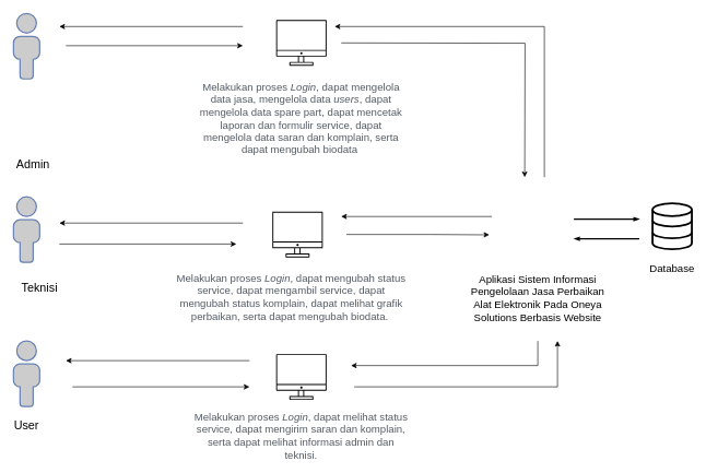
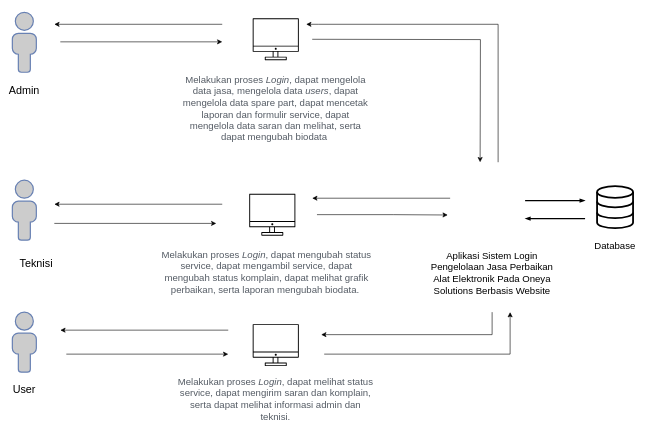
  <mxCell id="0" />
  <mxCell id="1" parent="0" />
  <mxCell id="2" value="" style="html=1;verticalLabelPosition=bottom;align=center;labelBackgroundColor=#ffffff;verticalAlign=top;strokeWidth=3;shadow=0;dashed=0;shape=mxgraph.ios7.icons.data;fontSize=13;" vertex="1" parent="1"><mxGeometry x="995" y="310" width="60" height="70" as="geometry" /></mxCell>
  <mxCell id="3" style="edgeStyle=orthogonalEdgeStyle;rounded=0;orthogonalLoop=1;jettySize=auto;html=1;fontSize=18;fontColor=#000000;strokeColor=#000000;" edge="1" parent="1"><mxGeometry relative="1" as="geometry"><mxPoint x="830" y="270" as="sourcePoint" /><mxPoint x="510" y="40" as="targetPoint" /><Array as="points"><mxPoint x="830" y="40" /><mxPoint x="530" y="40" /></Array></mxGeometry></mxCell>
  <mxCell id="4" style="edgeStyle=orthogonalEdgeStyle;rounded=0;orthogonalLoop=1;jettySize=auto;html=1;fontSize=18;fontColor=#000000;strokeColor=#000000;" edge="1" parent="1"><mxGeometry relative="1" as="geometry"><mxPoint x="520" y="330" as="targetPoint" /><mxPoint x="750" y="330" as="sourcePoint" /><Array as="points"><mxPoint x="520" y="330" /></Array></mxGeometry></mxCell>
  <mxCell id="5" style="edgeStyle=orthogonalEdgeStyle;rounded=0;orthogonalLoop=1;jettySize=auto;html=1;fontSize=18;fontColor=#000000;strokeColor=#000000;" edge="1" parent="1"><mxGeometry relative="1" as="geometry"><mxPoint x="535" y="557.5" as="targetPoint" /><mxPoint x="820" y="520" as="sourcePoint" /><Array as="points"><mxPoint x="820" y="520" /><mxPoint x="820" y="558" /></Array></mxGeometry></mxCell>
  <mxCell id="6" value="" style="shape=image;html=1;verticalAlign=top;verticalLabelPosition=bottom;labelBackgroundColor=#ffffff;imageAspect=0;aspect=fixed;image=https://cdn1.iconfinder.com/data/icons/social-media-outline-6/128/SocialMedia_Website-Outline-128.png" vertex="1" parent="1"><mxGeometry x="775" y="300" width="90" height="90" as="geometry" /></mxCell>
  <mxCell id="7" value="Database" style="text;html=1;strokeColor=none;fillColor=none;align=center;verticalAlign=middle;whiteSpace=wrap;rounded=0;fontSize=16;" vertex="1" parent="1"><mxGeometry x="1005" y="400" width="40" height="20" as="geometry" /></mxCell>
  <mxCell id="8" value="" style="edgeStyle=orthogonalEdgeStyle;fontSize=12;html=1;endArrow=blockThin;endFill=1;rounded=0;strokeWidth=2;endSize=4;startSize=4;dashed=0;" edge="1" parent="1"><mxGeometry width="100" relative="1" as="geometry"><mxPoint x="975" y="364" as="sourcePoint" /><mxPoint x="875" y="364" as="targetPoint" /></mxGeometry></mxCell>
  <mxCell id="9" value="" style="edgeStyle=orthogonalEdgeStyle;fontSize=12;html=1;endArrow=blockThin;endFill=1;rounded=0;strokeWidth=2;endSize=4;startSize=4;dashed=0;" edge="1" parent="1"><mxGeometry width="100" relative="1" as="geometry"><mxPoint x="875" y="334" as="sourcePoint" /><mxPoint x="975" y="334" as="targetPoint" /></mxGeometry></mxCell>
- <mxCell id="10" value="Aplikasi Sistem Informasi Pengelolaan Jasa Perbaikan Alat Elektronik Pada Oneya Solutions Berbasis Website" style="text;html=1;strokeColor=none;fillColor=none;align=center;verticalAlign=middle;whiteSpace=wrap;rounded=0;fontSize=16;" vertex="1" parent="1"><mxGeometry x="710" y="420" width="220" height="70" as="geometry" /></mxCell>
+ <mxCell id="10" value="Aplikasi Sistem Login Pengelolaan Jasa Perbaikan Alat Elektronik Pada Oneya Solutions Berbasis Website" style="text;html=1;strokeColor=none;fillColor=none;align=center;verticalAlign=middle;whiteSpace=wrap;rounded=0;fontSize=16;" vertex="1" parent="1"><mxGeometry x="710" y="420" width="220" height="70" as="geometry" /></mxCell>
  <mxCell id="11" style="edgeStyle=orthogonalEdgeStyle;rounded=0;orthogonalLoop=1;jettySize=auto;html=1;fontSize=18;fontColor=#000000;strokeColor=#000000;" edge="1" parent="1"><mxGeometry relative="1" as="geometry"><mxPoint x="800" y="270" as="targetPoint" /><mxPoint x="520" y="65" as="sourcePoint" /></mxGeometry></mxCell>
  <mxCell id="12" style="edgeStyle=orthogonalEdgeStyle;rounded=0;orthogonalLoop=1;jettySize=auto;html=1;fontSize=18;fontColor=#000000;strokeColor=#000000;" edge="1" parent="1"><mxGeometry relative="1" as="geometry"><mxPoint x="90" y="40" as="targetPoint" /><mxPoint x="370" y="40" as="sourcePoint" /></mxGeometry></mxCell>
  <mxCell id="13" value="" style="outlineConnect=0;fontColor=#545B64;dashed=0;verticalLabelPosition=bottom;verticalAlign=top;align=center;html=1;fontSize=12;fontStyle=0;aspect=fixed;shape=mxgraph.aws4.illustration_desktop;pointerEvents=1;fillColor=#000000;strokeWidth=2;perimeterSpacing=0;" vertex="1" parent="1"><mxGeometry x="420.77" y="30" width="76.92" height="70" as="geometry" /></mxCell>
- <mxCell id="14" value="&lt;span style=&quot;color: rgb(84, 91, 100); font-size: 16px;&quot;&gt;Melakukan proses&amp;nbsp;&lt;/span&gt;&lt;i style=&quot;color: rgb(84, 91, 100); font-size: 16px;&quot;&gt;Login&lt;/i&gt;&lt;span style=&quot;color: rgb(84, 91, 100); font-size: 16px;&quot;&gt;, dapat mengelola data jasa, mengelola data&amp;nbsp;&lt;/span&gt;&lt;i style=&quot;color: rgb(84, 91, 100); font-size: 16px;&quot;&gt;users&lt;/i&gt;&lt;span style=&quot;color: rgb(84, 91, 100); font-size: 16px;&quot;&gt;, dapat mengelola data spare part, dapat mencetak laporan dan formulir service, dapat mengelola data saran dan komplain, serta dapat mengubah biodata&amp;nbsp;&lt;/span&gt;" style="text;html=1;strokeColor=none;fillColor=none;align=center;verticalAlign=middle;whiteSpace=wrap;rounded=0;fontSize=16;fontColor=#000000;" vertex="1" parent="1"><mxGeometry x="298.46" y="120" width="321.54" height="120" as="geometry" /></mxCell>
+ <mxCell id="14" value="&lt;span style=&quot;color: rgb(84, 91, 100); font-size: 16px;&quot;&gt;Melakukan proses&amp;nbsp;&lt;/span&gt;&lt;i style=&quot;color: rgb(84, 91, 100); font-size: 16px;&quot;&gt;Login&lt;/i&gt;&lt;span style=&quot;color: rgb(84, 91, 100); font-size: 16px;&quot;&gt;, dapat mengelola data jasa, mengelola data&amp;nbsp;&lt;/span&gt;&lt;i style=&quot;color: rgb(84, 91, 100); font-size: 16px;&quot;&gt;users&lt;/i&gt;&lt;span style=&quot;color: rgb(84, 91, 100); font-size: 16px;&quot;&gt;, dapat mengelola data spare part, dapat mencetak laporan dan formulir service, dapat mengelola data saran dan melihat, serta dapat mengubah biodata&amp;nbsp;&lt;/span&gt;" style="text;html=1;strokeColor=none;fillColor=none;align=center;verticalAlign=middle;whiteSpace=wrap;rounded=0;fontSize=16;fontColor=#000000;" vertex="1" parent="1"><mxGeometry x="298.46" y="120" width="321.54" height="120" as="geometry" /></mxCell>
  <mxCell id="15" style="edgeStyle=orthogonalEdgeStyle;rounded=0;orthogonalLoop=1;jettySize=auto;html=1;fontSize=18;fontColor=#000000;strokeColor=#000000;" edge="1" parent="1"><mxGeometry relative="1" as="geometry"><mxPoint x="746" y="358" as="targetPoint" /><mxPoint x="527.92" y="357.412" as="sourcePoint" /><Array as="points"><mxPoint x="656" y="358" /><mxPoint x="656" y="358" /></Array></mxGeometry></mxCell>
  <mxCell id="16" value="" style="outlineConnect=0;fontColor=#545B64;dashed=0;verticalLabelPosition=bottom;verticalAlign=top;align=center;html=1;fontSize=12;fontStyle=0;aspect=fixed;shape=mxgraph.aws4.illustration_desktop;pointerEvents=1;fillColor=#000000;strokeWidth=2;perimeterSpacing=0;" vertex="1" parent="1"><mxGeometry x="415" y="322.5" width="76.92" height="70" as="geometry" /></mxCell>
- <mxCell id="17" value="&lt;span style=&quot;color: rgb(84 , 91 , 100) ; font-size: 16px&quot;&gt;Melakukan proses&amp;nbsp;&lt;/span&gt;&lt;i style=&quot;color: rgb(84 , 91 , 100) ; font-size: 16px&quot;&gt;Login&lt;/i&gt;&lt;span style=&quot;color: rgb(84 , 91 , 100) ; font-size: 16px&quot;&gt;, dapat mengubah status service, dapat mengambil service&lt;/span&gt;&lt;span style=&quot;color: rgb(84 , 91 , 100) ; font-size: 16px&quot;&gt;, dapat mengubah status komplain, dapat melihat grafik perbaikan, serta dapat mengubah biodata.&amp;nbsp;&lt;/span&gt;" style="text;html=1;strokeColor=none;fillColor=none;align=center;verticalAlign=middle;whiteSpace=wrap;rounded=0;fontSize=16;fontColor=#000000;" vertex="1" parent="1"><mxGeometry x="264.23" y="407.5" width="360" height="90" as="geometry" /></mxCell>
+ <mxCell id="17" value="&lt;span style=&quot;color: rgb(84 , 91 , 100) ; font-size: 16px&quot;&gt;Melakukan proses&amp;nbsp;&lt;/span&gt;&lt;i style=&quot;color: rgb(84 , 91 , 100) ; font-size: 16px&quot;&gt;Login&lt;/i&gt;&lt;span style=&quot;color: rgb(84 , 91 , 100) ; font-size: 16px&quot;&gt;, dapat mengubah status service, dapat mengambil service&lt;/span&gt;&lt;span style=&quot;color: rgb(84 , 91 , 100) ; font-size: 16px&quot;&gt;, dapat mengubah status komplain, dapat melihat grafik perbaikan, serta laporan mengubah biodata.&amp;nbsp;&lt;/span&gt;" style="text;html=1;strokeColor=none;fillColor=none;align=center;verticalAlign=middle;whiteSpace=wrap;rounded=0;fontSize=16;fontColor=#000000;" vertex="1" parent="1"><mxGeometry x="264.23" y="407.5" width="360" height="90" as="geometry" /></mxCell>
  <mxCell id="18" style="edgeStyle=orthogonalEdgeStyle;rounded=0;orthogonalLoop=1;jettySize=auto;html=1;fontSize=18;fontColor=#000000;strokeColor=#000000;" edge="1" parent="1"><mxGeometry relative="1" as="geometry"><mxPoint x="850" y="520" as="targetPoint" /><mxPoint x="540" y="590" as="sourcePoint" /><Array as="points"><mxPoint x="850" y="590" /></Array></mxGeometry></mxCell>
  <mxCell id="19" value="" style="outlineConnect=0;fontColor=#545B64;dashed=0;verticalLabelPosition=bottom;verticalAlign=top;align=center;html=1;fontSize=12;fontStyle=0;aspect=fixed;shape=mxgraph.aws4.illustration_desktop;pointerEvents=1;fillColor=#000000;strokeWidth=2;perimeterSpacing=0;" vertex="1" parent="1"><mxGeometry x="420.77" y="540" width="76.92" height="70" as="geometry" /></mxCell>
  <mxCell id="20" value="&lt;span style=&quot;color: rgb(84 , 91 , 100) ; font-size: 16px&quot;&gt;Melakukan proses&amp;nbsp;&lt;/span&gt;&lt;i style=&quot;color: rgb(84 , 91 , 100) ; font-size: 16px&quot;&gt;Login&lt;/i&gt;&lt;span style=&quot;color: rgb(84 , 91 , 100) ; font-size: 16px&quot;&gt;, dapat melihat status service, dapat mengirim saran dan komplain, serta dapat melihat informasi admin dan teknisi.&lt;/span&gt;" style="text;html=1;strokeColor=none;fillColor=none;align=center;verticalAlign=middle;whiteSpace=wrap;rounded=0;fontSize=16;fontColor=#000000;" vertex="1" parent="1"><mxGeometry x="294.23" y="630" width="330" height="70" as="geometry" /></mxCell>
  <mxCell id="21" style="edgeStyle=orthogonalEdgeStyle;rounded=0;orthogonalLoop=1;jettySize=auto;html=1;fontSize=18;fontColor=#000000;strokeColor=#000000;" edge="1" parent="1"><mxGeometry relative="1" as="geometry"><mxPoint x="370" y="69.29" as="targetPoint" /><mxPoint x="100" y="69.29" as="sourcePoint" /></mxGeometry></mxCell>
  <mxCell id="22" value="" style="fontColor=#0066CC;verticalAlign=top;verticalLabelPosition=bottom;labelPosition=center;align=center;html=1;outlineConnect=0;fillColor=#CCCCCC;strokeColor=#6881B3;gradientColor=none;gradientDirection=north;strokeWidth=2;shape=mxgraph.networks.user_male;fontSize=16;" vertex="1" parent="1"><mxGeometry x="20" y="20" width="40" height="100" as="geometry" /></mxCell>
  <mxCell id="23" value="" style="fontColor=#0066CC;verticalAlign=top;verticalLabelPosition=bottom;labelPosition=center;align=center;html=1;outlineConnect=0;fillColor=#CCCCCC;strokeColor=#6881B3;gradientColor=none;gradientDirection=north;strokeWidth=2;shape=mxgraph.networks.user_male;fontSize=16;" vertex="1" parent="1"><mxGeometry x="20" y="300" width="40" height="100" as="geometry" /></mxCell>
  <mxCell id="24" value="" style="fontColor=#0066CC;verticalAlign=top;verticalLabelPosition=bottom;labelPosition=center;align=center;html=1;outlineConnect=0;fillColor=#CCCCCC;strokeColor=#6881B3;gradientColor=none;gradientDirection=north;strokeWidth=2;shape=mxgraph.networks.user_male;fontSize=16;" vertex="1" parent="1"><mxGeometry x="20" y="520" width="40" height="100" as="geometry" /></mxCell>
- <mxCell id="25" value="Admin" style="text;html=1;strokeColor=none;fillColor=none;align=center;verticalAlign=middle;whiteSpace=wrap;rounded=0;fontSize=18;fontColor=#000000;" vertex="1" parent="1"><mxGeometry x="30" y="240" width="40" height="20" as="geometry" /></mxCell>
+ <mxCell id="25" value="Admin" style="text;html=1;strokeColor=none;fillColor=none;align=center;verticalAlign=middle;whiteSpace=wrap;rounded=0;fontSize=18;fontColor=#000000;" vertex="1" parent="1"><mxGeometry x="20" y="140" width="40" height="20" as="geometry" /></mxCell>
  <mxCell id="26" value="Teknisi" style="text;html=1;strokeColor=none;fillColor=none;align=center;verticalAlign=middle;whiteSpace=wrap;rounded=0;fontSize=18;fontColor=#000000;" vertex="1" parent="1"><mxGeometry x="40" y="430" width="40" height="20" as="geometry" /></mxCell>
  <mxCell id="27" value="User" style="text;html=1;strokeColor=none;fillColor=none;align=center;verticalAlign=middle;whiteSpace=wrap;rounded=0;fontSize=18;fontColor=#000000;" vertex="1" parent="1"><mxGeometry x="20" y="640" width="40" height="20" as="geometry" /></mxCell>
  <mxCell id="28" style="edgeStyle=orthogonalEdgeStyle;rounded=0;orthogonalLoop=1;jettySize=auto;html=1;fontSize=18;fontColor=#000000;strokeColor=#000000;" edge="1" parent="1"><mxGeometry relative="1" as="geometry"><mxPoint x="90" y="340" as="targetPoint" /><mxPoint x="370" y="340" as="sourcePoint" /></mxGeometry></mxCell>
  <mxCell id="29" style="edgeStyle=orthogonalEdgeStyle;rounded=0;orthogonalLoop=1;jettySize=auto;html=1;fontSize=18;fontColor=#000000;strokeColor=#000000;" edge="1" parent="1"><mxGeometry relative="1" as="geometry"><mxPoint x="360" y="372" as="targetPoint" /><mxPoint x="90" y="372" as="sourcePoint" /></mxGeometry></mxCell>
  <mxCell id="30" style="edgeStyle=orthogonalEdgeStyle;rounded=0;orthogonalLoop=1;jettySize=auto;html=1;fontSize=18;fontColor=#000000;strokeColor=#000000;" edge="1" parent="1"><mxGeometry relative="1" as="geometry"><mxPoint x="100" y="550" as="targetPoint" /><mxPoint x="380" y="550" as="sourcePoint" /></mxGeometry></mxCell>
  <mxCell id="31" style="edgeStyle=orthogonalEdgeStyle;rounded=0;orthogonalLoop=1;jettySize=auto;html=1;fontSize=18;fontColor=#000000;strokeColor=#000000;" edge="1" parent="1"><mxGeometry relative="1" as="geometry"><mxPoint x="380" y="590" as="targetPoint" /><mxPoint x="110" y="590" as="sourcePoint" /></mxGeometry></mxCell>
